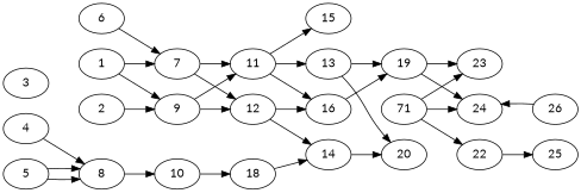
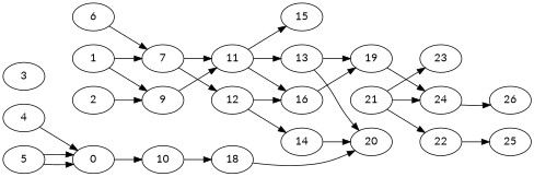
  digraph {
    fontname=Lato
    rankdir=LR
    node [alpha=0.17 fontname=Lato]
    edge [fontname=Lato]
    1 [alpha=0.06 expect_size=45608199270309036032]
    9 [expect_size=368220337831846]
    7 [alpha=0.08 expect_size=58929438018464907264]
    11 [expect_size=68568877281178550272]
    12 [alpha=0.04 expect_size=13464985230173916]
    13 [alpha=0.02 expect_size=68978161186013970432]
    15 [alpha=0.06 expect_size=272924049624207982592]
    16 [alpha=0.18 expect_size=120030141186904688]
    14 [alpha=0.18 expect_size=111818250839212160]
    2 [alpha=0.16 expect_size=77953558290987220992]
    3 [alpha=0.19 expect_size=23018340352000000000]
    4 [alpha=0.00 expect_size=37309666655106320]
-   8 [expect_size=16305482562011136000]
+   8 [expect_size=16305482562011136000 label=0]
    10 [alpha=0.10 expect_size=6901727061772139]
    18 [alpha=0.02 expect_size=49478912529877958656]
    5 [alpha=0.13 expect_size=17129157311269964]
    6 [alpha=0.14 expect_size=3359298978081130]
    19 [alpha=0.03 expect_size=103940146867780]
    20 [alpha=0.16 expect_size=951625519228661]
    23 [alpha=0.19 expect_size=17455389005031030]
    24 [alpha=0.14 expect_size=62081636702086848]
-   21 [alpha=0.18 expect_size=1835539423984424 label=71]
+   21 [alpha=0.18 expect_size=1835539423984424]
    22 [alpha=0.01 expect_size=6528115000228072]
    26 [alpha=0.01 expect_size=79026298734772224]
    25 [alpha=0.07 expect_size=162122484228238082048]
    1 -> 9
    1 -> 7
    9 -> 11
-   9 -> 12
    7 -> 11
    7 -> 12
    11 -> 13
    11 -> 15
    11 -> 16
    12 -> 16
    12 -> 14
    13 -> 19
    13 -> 20
    16 -> 19
    14 -> 20
    2 -> 9
    4 -> 8
    8 -> 10
    10 -> 18
-   18 -> 14
+   18 -> 20
    5 -> 8
    5 -> 8
    6 -> 7
-   19 -> 23
    19 -> 24
-   26 -> 24
+   24 -> 26
    21 -> 23
    21 -> 24
    21 -> 22
    22 -> 25
  }
